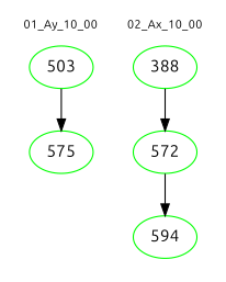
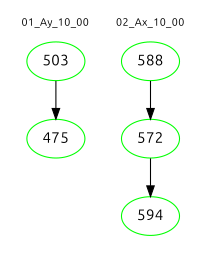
  digraph {
    fontname=Ubuntu
    node [color=green fontname=Ubuntu]
    edge [color=black fontname=Ubuntu]
    n1 [label=503]
-   n2 [label=575]
-   n3 [label=388]
+   n2 [label=475]
+   n3 [label=588]
    n4 [label=572]
    n5 [label=594]
    subgraph cluster_1 {
      color=white
      fontsize=10
      label="01_Ay_10_00"
      n1
      n2
    }
    subgraph cluster_2 {
      color=white
      fontsize=10
      label="02_Ax_10_00"
      n3
      n4
      n5
    }
    n1 -> n2
    n3 -> n4
    n4 -> n5
  }
